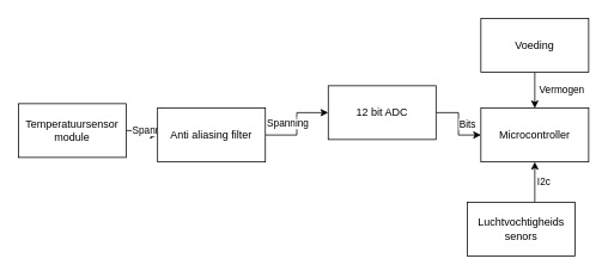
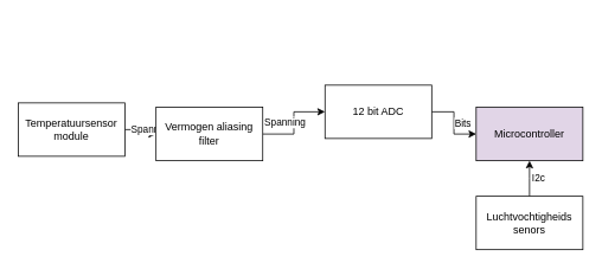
  <mxCell id="0" />
  <mxCell id="1" parent="0" />
  <mxCell id="2" value="Spanning" style="edgeStyle=orthogonalEdgeStyle;rounded=0;orthogonalLoop=1;jettySize=auto;html=1;" edge="1" parent="1" source="3" target="5"><mxGeometry y="10" relative="1" as="geometry"><mxPoint as="offset" /></mxGeometry></mxCell>
  <mxCell id="3" value="Temperatuursensor module" style="rounded=0;whiteSpace=wrap;html=1;" vertex="1" parent="1"><mxGeometry x="20" y="115" width="120" height="60" as="geometry" /></mxCell>
  <mxCell id="4" value="Spanning" style="edgeStyle=orthogonalEdgeStyle;rounded=0;orthogonalLoop=1;jettySize=auto;html=1;" edge="1" parent="1" source="5" target="7"><mxGeometry y="10" relative="1" as="geometry"><mxPoint as="offset" /></mxGeometry></mxCell>
- <mxCell id="5" value="Anti aliasing filter" style="whiteSpace=wrap;html=1;rounded=0;" vertex="1" parent="1"><mxGeometry x="175" y="120" width="120" height="60" as="geometry" /></mxCell>
+ <mxCell id="5" value="Vermogen aliasing filter" style="whiteSpace=wrap;html=1;rounded=0;" vertex="1" parent="1"><mxGeometry x="175" y="120" width="120" height="60" as="geometry" /></mxCell>
  <mxCell id="6" value="Bits" style="edgeStyle=orthogonalEdgeStyle;rounded=0;orthogonalLoop=1;jettySize=auto;html=1;" edge="1" parent="1" source="7" target="8"><mxGeometry y="10" relative="1" as="geometry"><mxPoint as="offset" /></mxGeometry></mxCell>
  <mxCell id="7" value="12 bit ADC" style="whiteSpace=wrap;html=1;rounded=0;" vertex="1" parent="1"><mxGeometry x="365" y="95" width="120" height="60" as="geometry" /></mxCell>
- <mxCell id="8" value="Microcontroller" style="whiteSpace=wrap;html=1;rounded=0;" vertex="1" parent="1"><mxGeometry x="535" y="120" width="120" height="60" as="geometry" /></mxCell>
- <mxCell id="9" value="Vermogen" style="edgeStyle=orthogonalEdgeStyle;rounded=0;orthogonalLoop=1;jettySize=auto;html=1;" edge="1" parent="1" source="10" target="8"><mxGeometry y="30" relative="1" as="geometry"><mxPoint as="offset" /></mxGeometry></mxCell>
- <mxCell id="10" value="Voeding" style="rounded=0;whiteSpace=wrap;html=1;" vertex="1" parent="1"><mxGeometry x="535" y="20" width="120" height="60" as="geometry" /></mxCell>
+ <mxCell id="8" value="Microcontroller" style="whiteSpace=wrap;html=1;rounded=0;fillColor=#e1d5e7;" vertex="1" parent="1"><mxGeometry x="535" y="120" width="120" height="60" as="geometry" /></mxCell>
  <mxCell id="11" value="I2c" style="edgeStyle=orthogonalEdgeStyle;rounded=0;orthogonalLoop=1;jettySize=auto;html=1;" edge="1" parent="1" source="12" target="8"><mxGeometry y="-10" relative="1" as="geometry"><Array as="points"><mxPoint x="595" y="200" /><mxPoint x="595" y="200" /></Array><mxPoint as="offset" /></mxGeometry></mxCell>
- <mxCell id="12" value="Luchtvochtigheids senors" style="rounded=0;whiteSpace=wrap;html=1;" vertex="1" parent="1"><mxGeometry x="520" y="225" width="120" height="60" as="geometry" /></mxCell>
+ <mxCell id="12" value="Luchtvochtigheids senors" style="rounded=0;whiteSpace=wrap;html=1;" vertex="1" parent="1"><mxGeometry x="535" y="220" width="120" height="60" as="geometry" /></mxCell>
